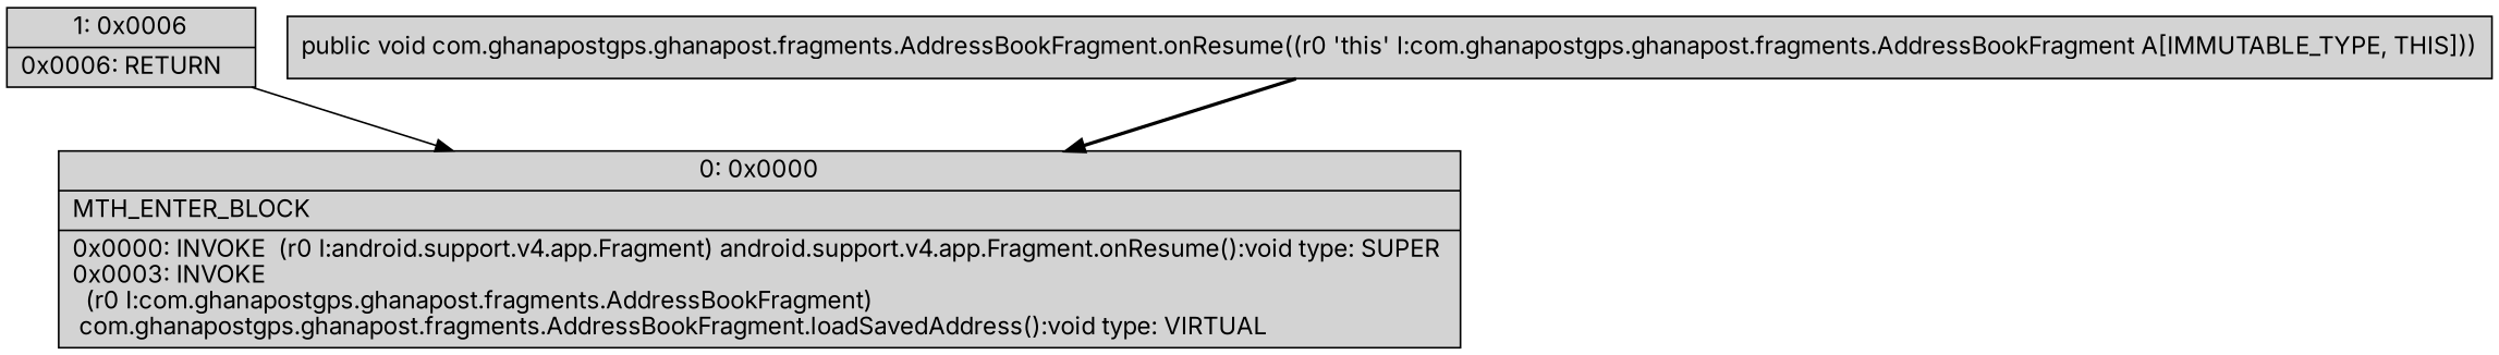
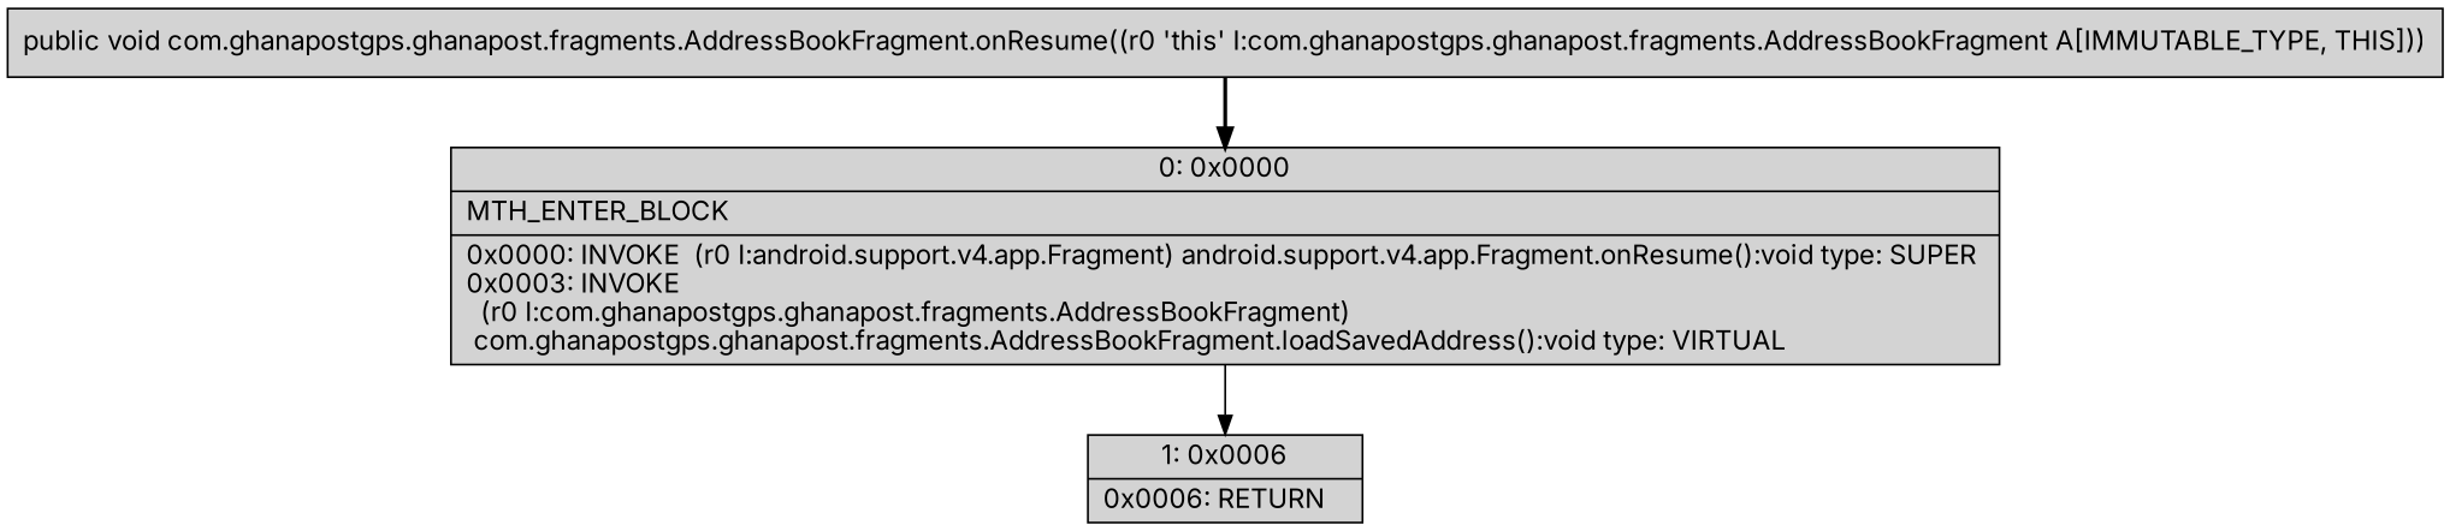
  digraph {
    fontname=Inter
    node [shape=record style=filled fillcolor=lightgrey fontname=Inter]
    edge [fontname=Inter]
    n1 [label="{0\:\ 0x0000|MTH_ENTER_BLOCK\l|0x0000: INVOKE  (r0 I:android.support.v4.app.Fragment) android.support.v4.app.Fragment.onResume():void type: SUPER \l0x0003: INVOKE  \l  (r0 I:com.ghanapostgps.ghanapost.fragments.AddressBookFragment)\l com.ghanapostgps.ghanapost.fragments.AddressBookFragment.loadSavedAddress():void type: VIRTUAL \l}"]
    n2 [label="{1\:\ 0x0006|0x0006: RETURN   \l}"]
    n3 [label="{public void com.ghanapostgps.ghanapost.fragments.AddressBookFragment.onResume((r0 'this' I:com.ghanapostgps.ghanapost.fragments.AddressBookFragment A[IMMUTABLE_TYPE, THIS])) }"]
-   n2 -> n1 [style=solid]
+   n1 -> n2 [style=solid]
    n3 -> n1 [style=bold]
  }
